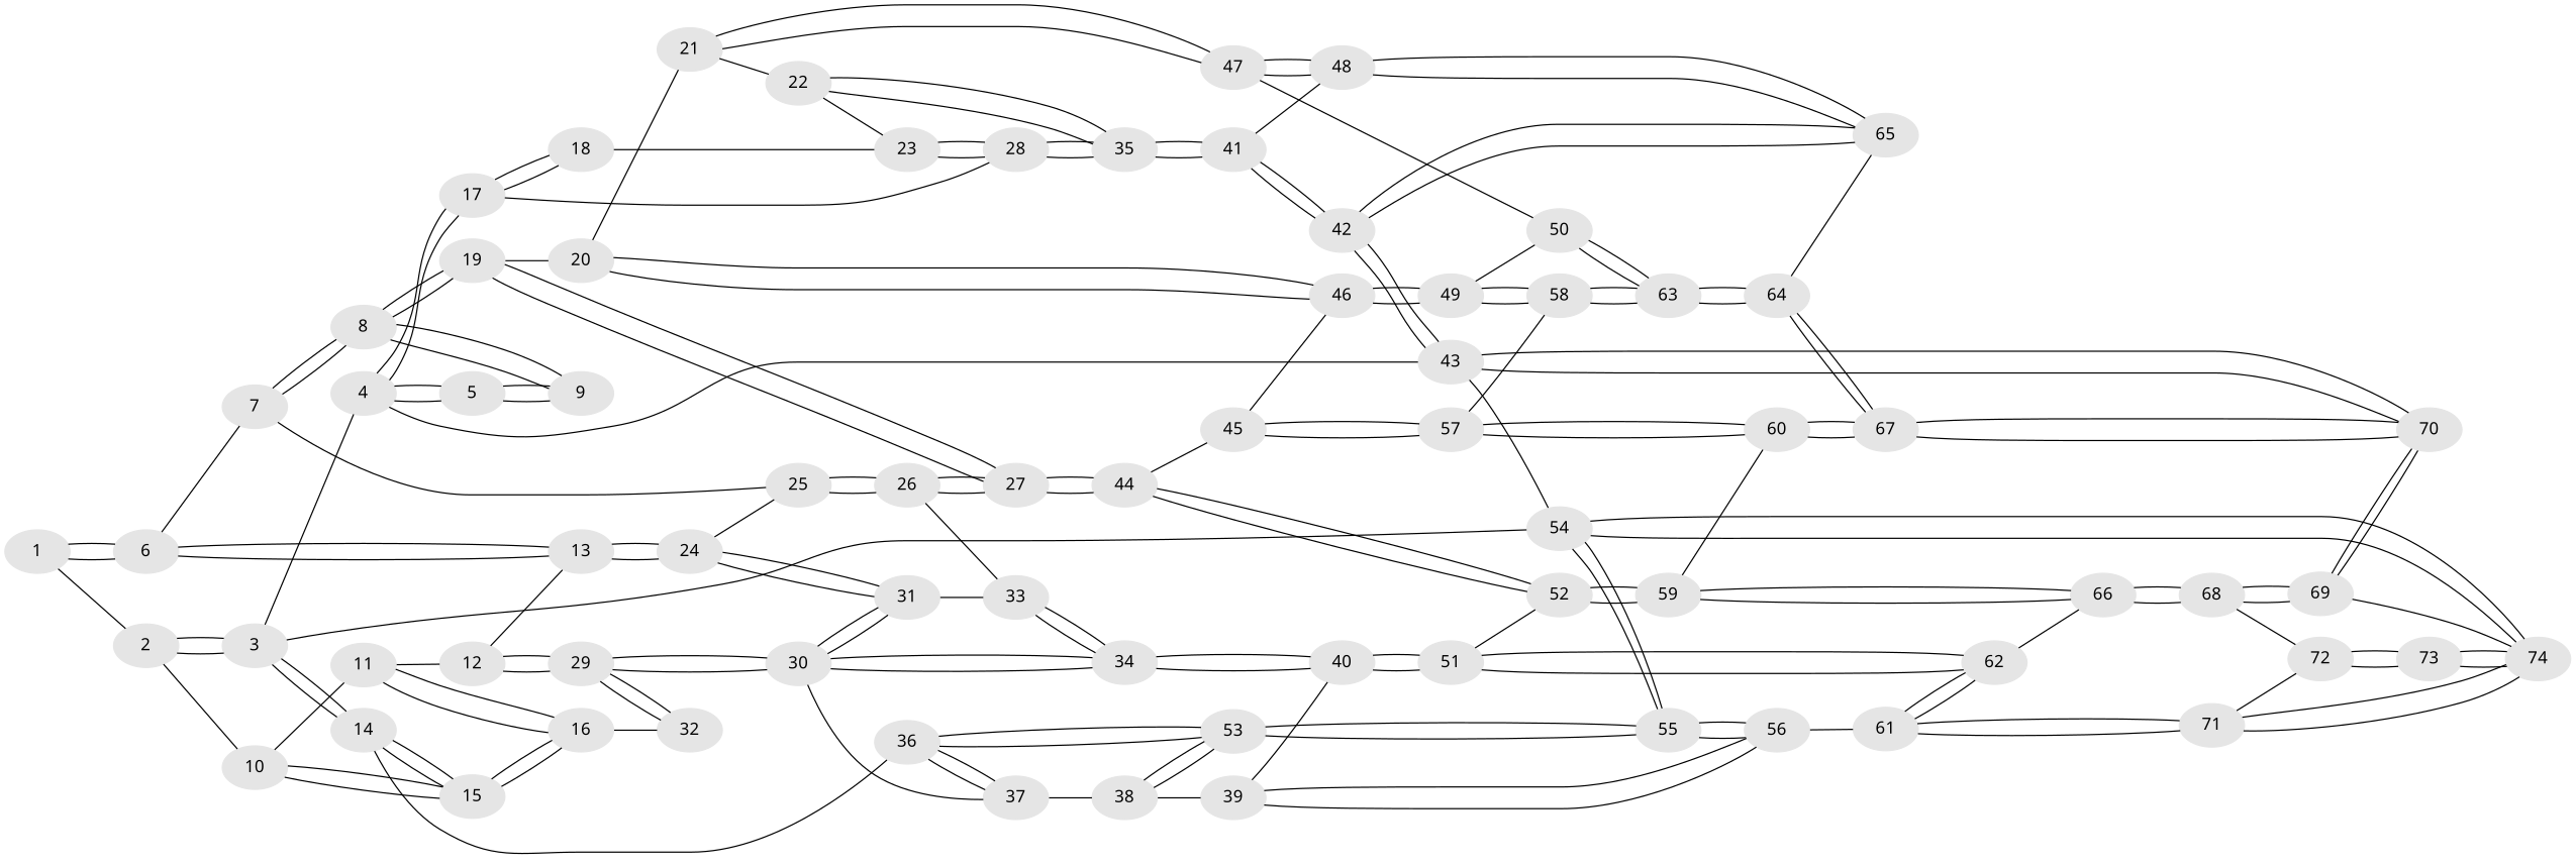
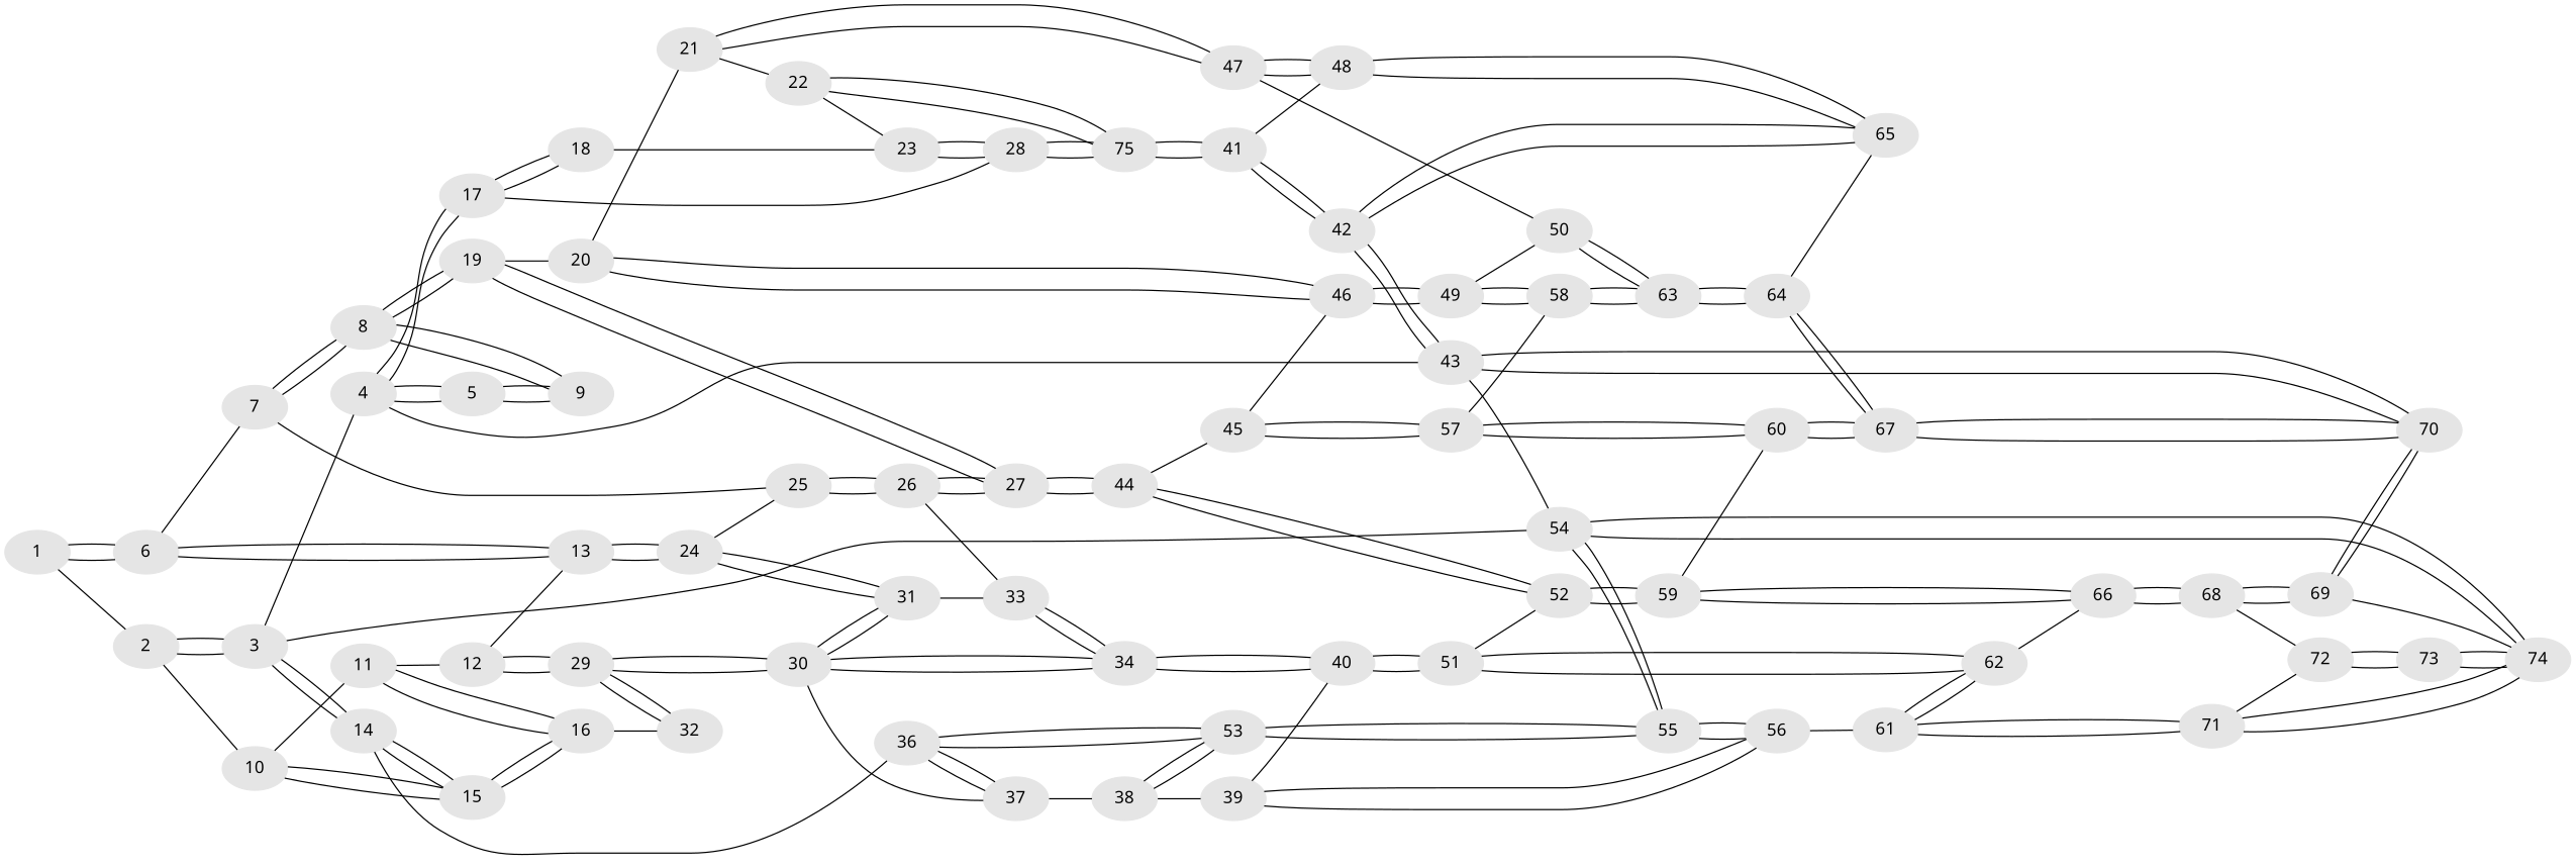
  graph {
    fontname="Noto Sans"
    rankdir=LR
    node [color=gray90 fontname="Noto Sans" style=filled]
    edge [fontname="Noto Sans"]
    1
    2
    6
    3
    10
    7
    13
    4
    14
    54
    11
    15
    5
    17
    43
    36
    55
    74
    9
    18
    28
    70
    8
    25
    24
    19
    26
    20
    27
    12
    16
    29
    32
    30
    31
    37
    53
    23
-   35
+   35 [label=75]
    21
    46
    44
    22
    47
    49
    48
    50
    41
    33
    34
    45
    52
    40
    38
    51
    42
    39
    56
    61
    62
    65
    57
    59
    58
    60
    63
    64
    66
    71
    67
    68
    72
    69
    73
    1 -- 2
    1 -- 6
    1 -- 6
    2 -- 3
    2 -- 3
    2 -- 10
    6 -- 7
    6 -- 13
    6 -- 13
    3 -- 4
    3 -- 14
    3 -- 14
    3 -- 54
    10 -- 11
    10 -- 15
    10 -- 15
    7 -- 8
    7 -- 8
    7 -- 25
    13 -- 24
    13 -- 24
    4 -- 5
    4 -- 5
    4 -- 17
    4 -- 17
    4 -- 43
    14 -- 15
    14 -- 15
    14 -- 36
    54 -- 55
    54 -- 55
    54 -- 74
    54 -- 74
    11 -- 12
    11 -- 16
    11 -- 16
    15 -- 16
    15 -- 16
    5 -- 9
    5 -- 9
    17 -- 18
    17 -- 18
    17 -- 28
    43 -- 54
    43 -- 70
    43 -- 70
    36 -- 37
    36 -- 37
    36 -- 53
    36 -- 53
    55 -- 56
    55 -- 56
    18 -- 23
    28 -- 35
    28 -- 35
    8 -- 9
    8 -- 9
    8 -- 19
    8 -- 19
    25 -- 26
    25 -- 26
    24 -- 25
    24 -- 31
    24 -- 31
    19 -- 20
    19 -- 27
    19 -- 27
    26 -- 27
    26 -- 27
    26 -- 33
    20 -- 21
    20 -- 46
    20 -- 46
    27 -- 44
    27 -- 44
    12 -- 13
    12 -- 29
    12 -- 29
    16 -- 32
    29 -- 32
    29 -- 32
    29 -- 30
    29 -- 30
    30 -- 31
    30 -- 31
    30 -- 37
    30 -- 34
    30 -- 34
    31 -- 33
    37 -- 38
    53 -- 55
    53 -- 55
    23 -- 28
    23 -- 28
    35 -- 41
    35 -- 41
    21 -- 22
    21 -- 47
    21 -- 47
    46 -- 49
    46 -- 49
    44 -- 45
    44 -- 52
    44 -- 52
    22 -- 23
    22 -- 35
    22 -- 35
    47 -- 48
    47 -- 48
    47 -- 50
    49 -- 50
    49 -- 58
    49 -- 58
    48 -- 65
    48 -- 65
    50 -- 63
    50 -- 63
    41 -- 48
    41 -- 42
    41 -- 42
    33 -- 34
    33 -- 34
    34 -- 40
    34 -- 40
    45 -- 46
    45 -- 57
    45 -- 57
    52 -- 59
    52 -- 59
    40 -- 51
    40 -- 51
    38 -- 53
    38 -- 53
    38 -- 39
    51 -- 52
    51 -- 62
    51 -- 62
    42 -- 43
    42 -- 43
    42 -- 65
    42 -- 65
    39 -- 40
    39 -- 56
    39 -- 56
    56 -- 61
    61 -- 62
    61 -- 62
    61 -- 71
    61 -- 71
    62 -- 66
    57 -- 58
    57 -- 60
    57 -- 60
    59 -- 60
    59 -- 66
    59 -- 66
    58 -- 63
    58 -- 63
    60 -- 67
    60 -- 67
    63 -- 64
    63 -- 64
    64 -- 65
    64 -- 67
    64 -- 67
    66 -- 68
    66 -- 68
    71 -- 74
    71 -- 74
    71 -- 72
    67 -- 70
    67 -- 70
    68 -- 72
    68 -- 69
    68 -- 69
    72 -- 73
    72 -- 73
    69 -- 74
    69 -- 70
    69 -- 70
    73 -- 74
    73 -- 74
  }
